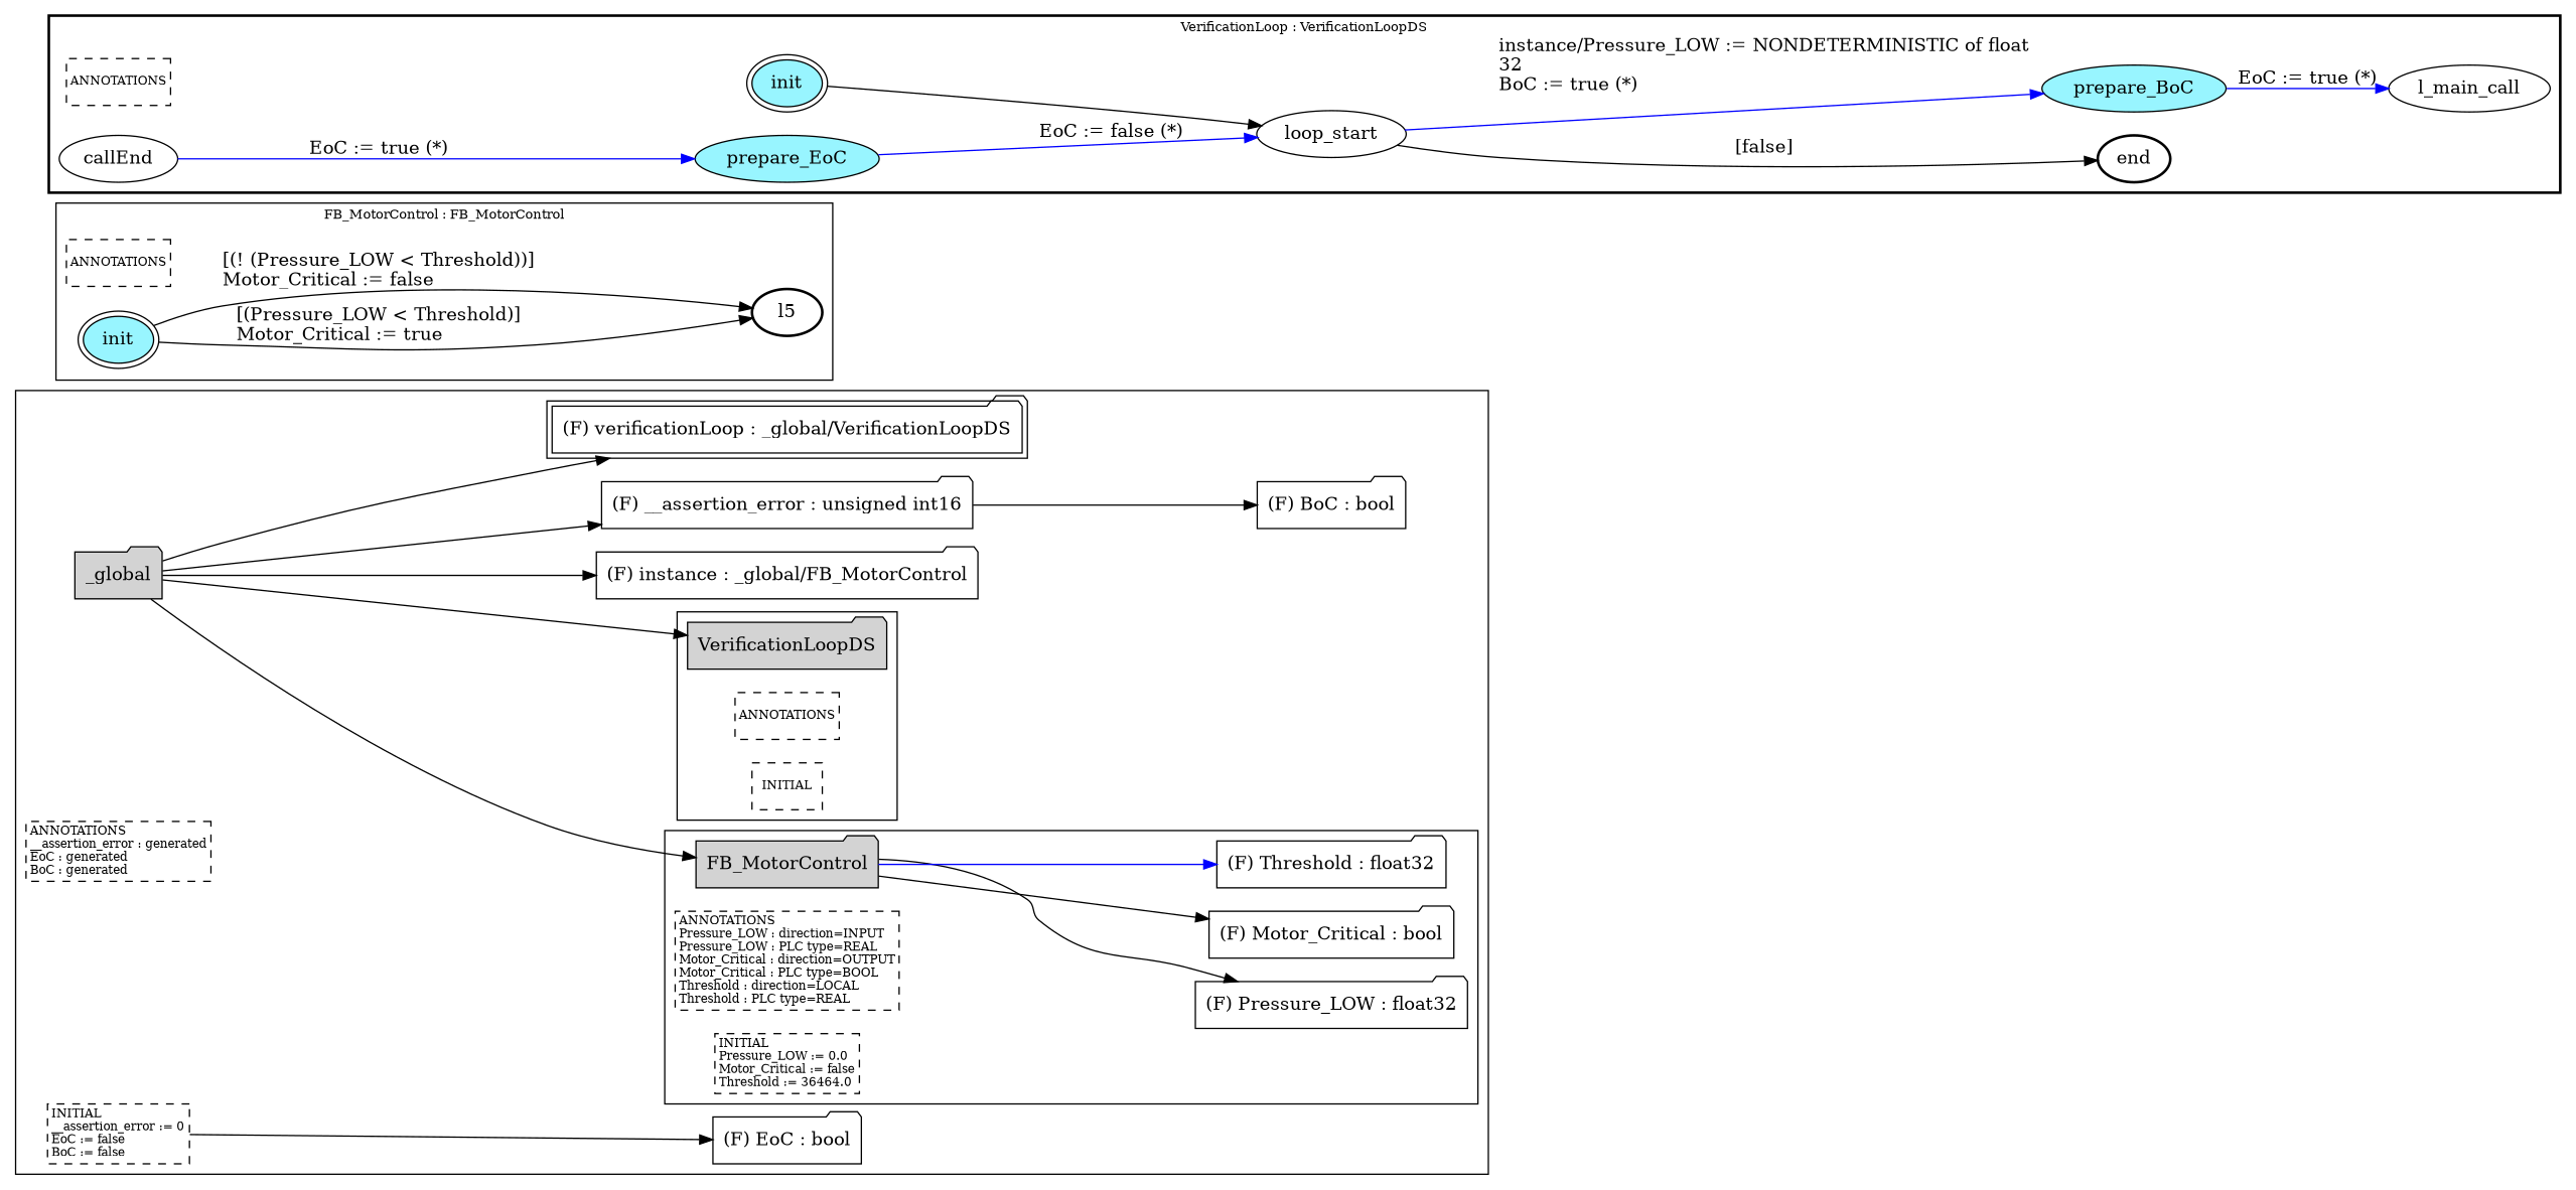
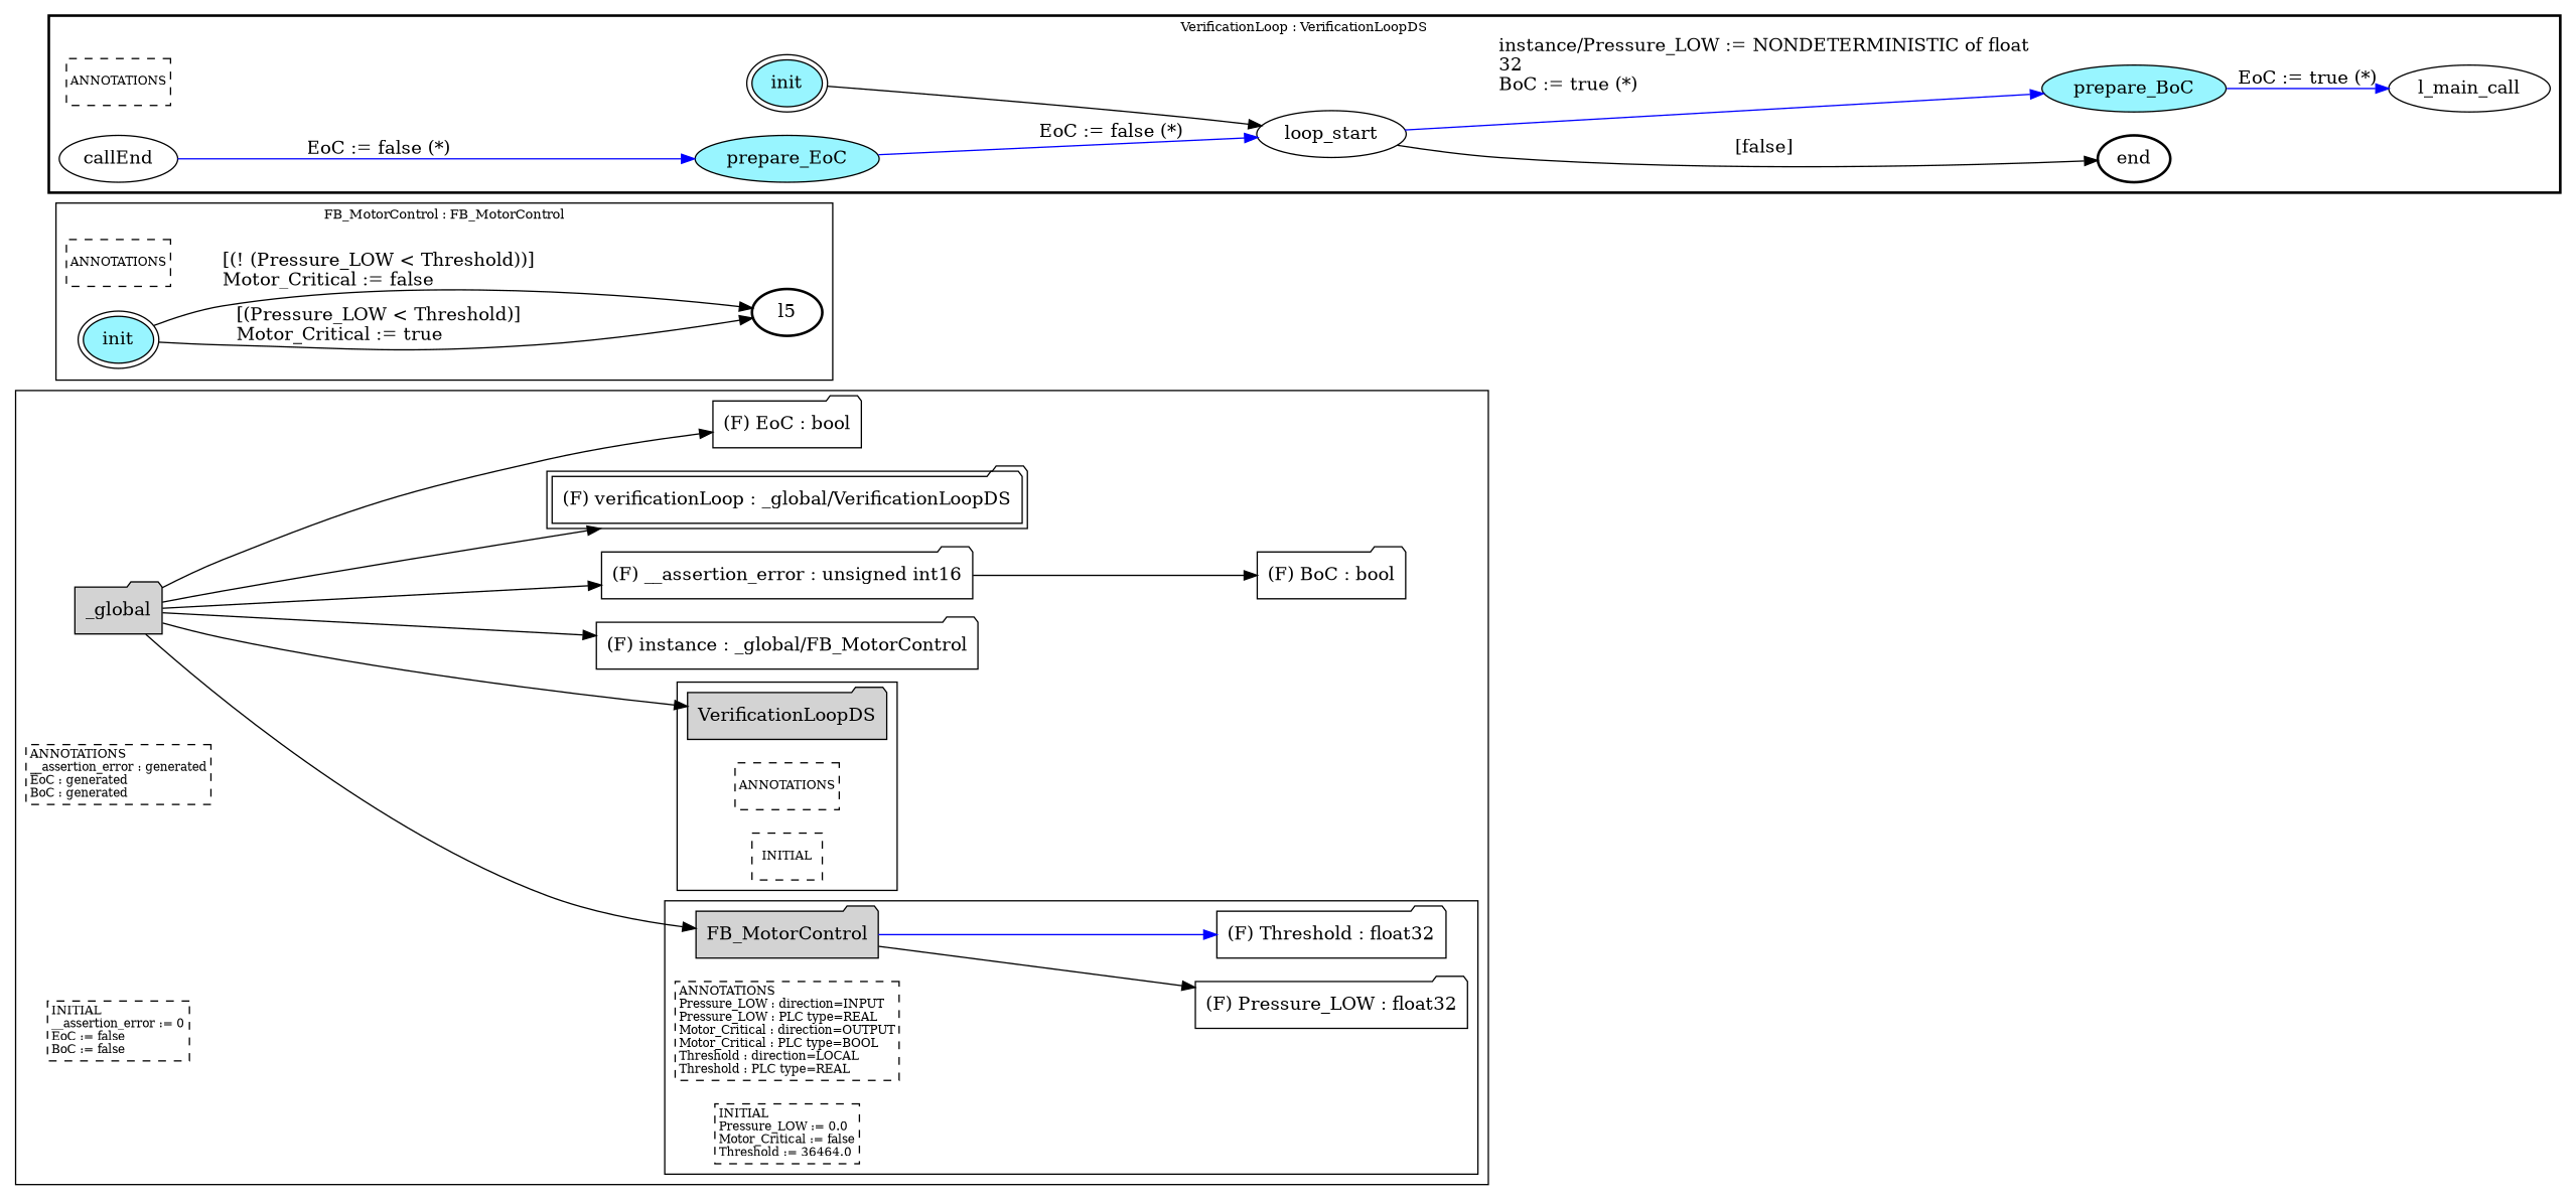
  digraph {
    rankdir=LR
    node [shape=folder style=filled fillcolor=white]
    n1 [label=FB_MotorControl fillcolor=""]
    n2 [label="(F) Pressure_LOW : float32"]
-   n3 [label="(F) Motor_Critical : bool"]
    n4 [label="(F) Threshold : float32"]
    n5 [fontsize=9 label="ANNOTATIONS\lPressure_LOW : direction=INPUT\lPressure_LOW : PLC type=REAL\lMotor_Critical : direction=OUTPUT\lMotor_Critical : PLC type=BOOL\lThreshold : direction=LOCAL\lThreshold : PLC type=REAL\l" margin="0.04,0.04" shape=rectangle style=dashed]
    n6 [fillcolor=lightyellow fontsize=9 label="INITIAL\lPressure_LOW := 0.0\lMotor_Critical := false\lThreshold := 36464.0\l" margin="0.04,0.04" shape=rectangle style=dashed]
    n7 [label=VerificationLoopDS fillcolor=""]
    n8 [fontsize=9 label=ANNOTATIONS margin="0.04,0.04" shape=rectangle style=dashed]
    n9 [fillcolor=lightyellow fontsize=9 label=INITIAL margin="0.04,0.04" shape=rectangle style=dashed]
    n10 [label=_global fillcolor=""]
    n11 [label="(F) instance : _global/FB_MotorControl"]
    n12 [label="(F) __assertion_error : unsigned int16"]
    n13 [label="(F) verificationLoop : _global/VerificationLoopDS" peripheries=2]
    n14 [label="(F) EoC : bool"]
    n15 [label="(F) BoC : bool"]
    n16 [fontsize=9 label="ANNOTATIONS\l__assertion_error : generated\lEoC : generated\lBoC : generated\l" margin="0.04,0.04" shape=rectangle style=dashed]
    n17 [fillcolor=lightyellow fontsize=9 label="INITIAL\l__assertion_error := 0\lEoC := false\lBoC := false\l" margin="0.04,0.04" shape=rectangle style=dashed]
    n18 [fontsize=9 label=ANNOTATIONS margin="0.04,0.04" shape=rectangle style=dashed]
    n19 [color=black fillcolor=cadetblue1 label=init peripheries=2 shape=ellipse]
    n20 [color=black label=l5 shape=ellipse style=bold]
    n21 [fontsize=9 label=ANNOTATIONS margin="0.04,0.04" shape=rectangle style=dashed]
    n22 [color=black fillcolor=cadetblue1 label=init peripheries=2 shape=ellipse]
    n23 [color=black label=loop_start shape=ellipse]
    n24 [color=black fillcolor=cadetblue1 label=end shape=ellipse style=bold]
    n25 [color=black fillcolor=cadetblue1 label=prepare_BoC shape=ellipse]
    n26 [color=black label=l_main_call shape=ellipse]
    n27 [color=black label=callEnd shape=ellipse]
    n28 [color=black fillcolor=cadetblue1 label=prepare_EoC shape=ellipse]
    subgraph cluster_1 {
      n10
      n11
      n12
      n13
      n14
      n15
      n16
      n17
      subgraph cluster_2 {
        n1
        n2
-       n3
        n4
        n5
        n6
      }
      subgraph cluster_3 {
        n7
        n8
        n9
      }
    }
    subgraph cluster_4 {
      color=black
      fontsize=10
      label="VerificationLoop : VerificationLoopDS"
      ranksep=0.4
      style=bold
      n21
      n22
      n23
      n24
      n25
      n26
      n27
      n28
    }
    subgraph cluster_5 {
      color=black
      fontsize=10
      label="FB_MotorControl : FB_MotorControl"
      ranksep=0.4
      n18
      n19
      n20
    }
    n1 -> n2
-   n1 -> n3
    n1 -> n4 [color=blue]
    n10 -> n1
    n10 -> n7
    n10 -> n11
    n10 -> n12
    n10 -> n13
-   n17 -> n14
+   n10 -> n14
    n12 -> n15
    n19 -> n20 [color=black label="[(Pressure_LOW < Threshold)]\lMotor_Critical := true\l"]
    n19 -> n20 [color=black label="[(! (Pressure_LOW < Threshold))]\lMotor_Critical := false\l"]
    n22 -> n23 [color=black]
    n23 -> n24 [color=black label="[false]"]
    n23 -> n25 [color=blue label="instance/Pressure_LOW := NONDETERMINISTIC of float\l32\lBoC := true (*)\l"]
    n25 -> n26 [color=blue label="EoC := true (*)"]
-   n27 -> n28 [color=blue label="EoC := true (*)"]
+   n27 -> n28 [color=blue label="EoC := false (*)"]
    n28 -> n23 [color=blue label="EoC := false (*)"]
  }
